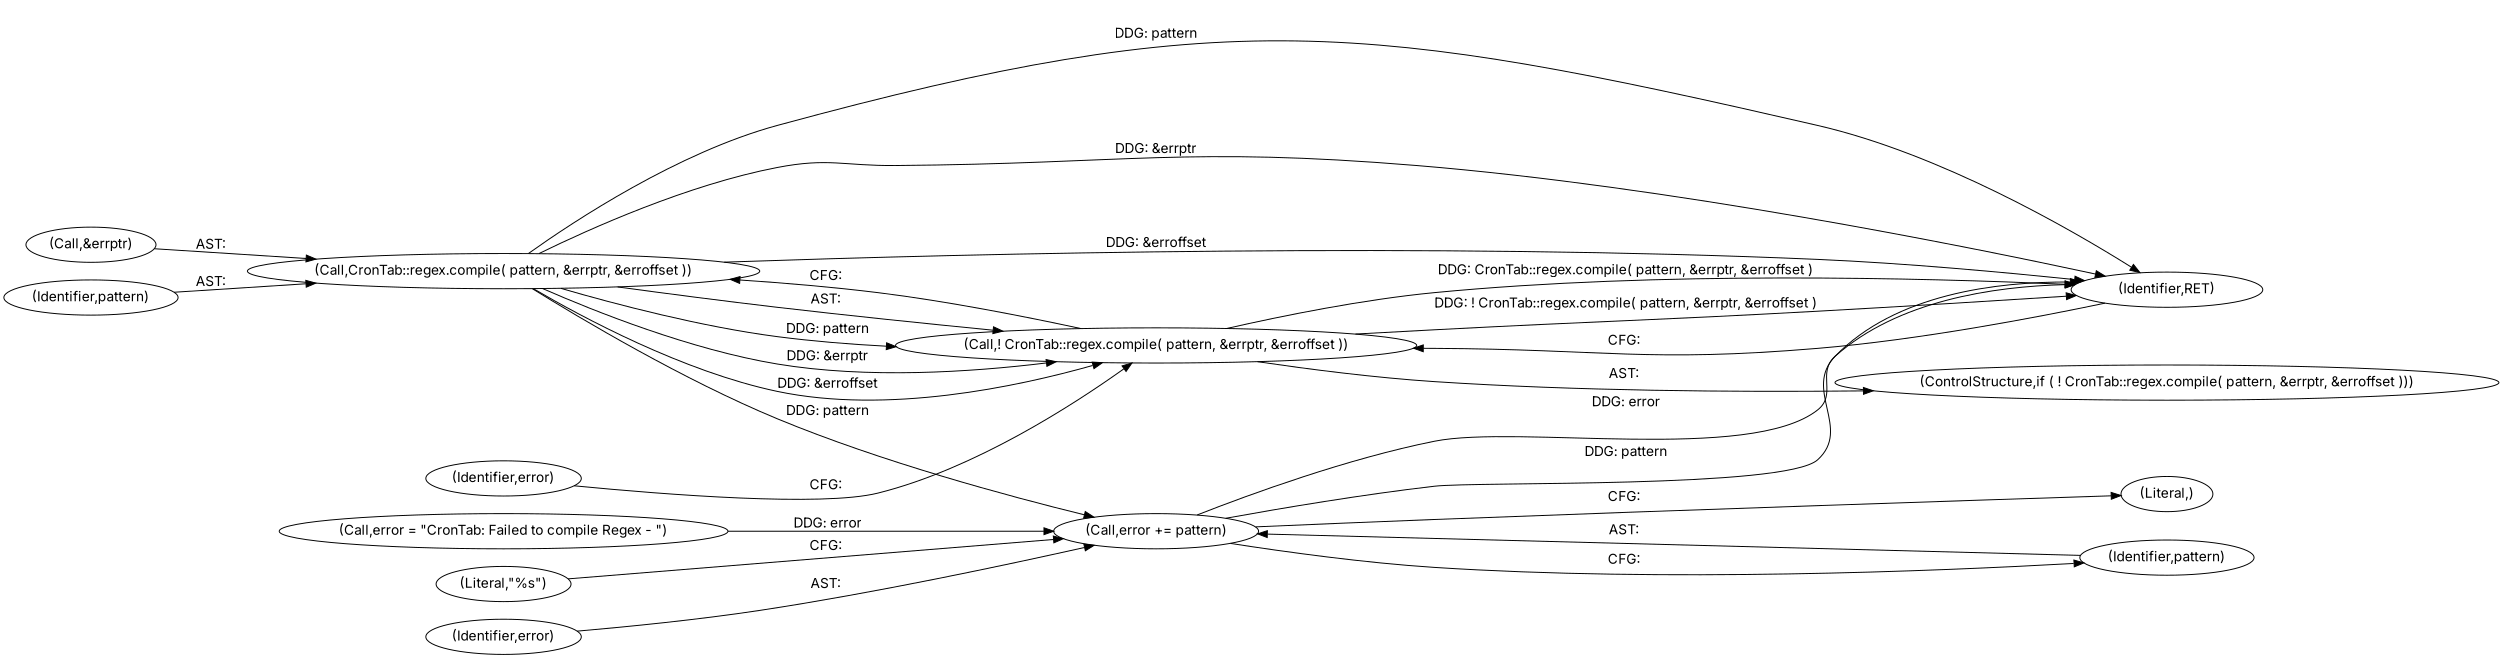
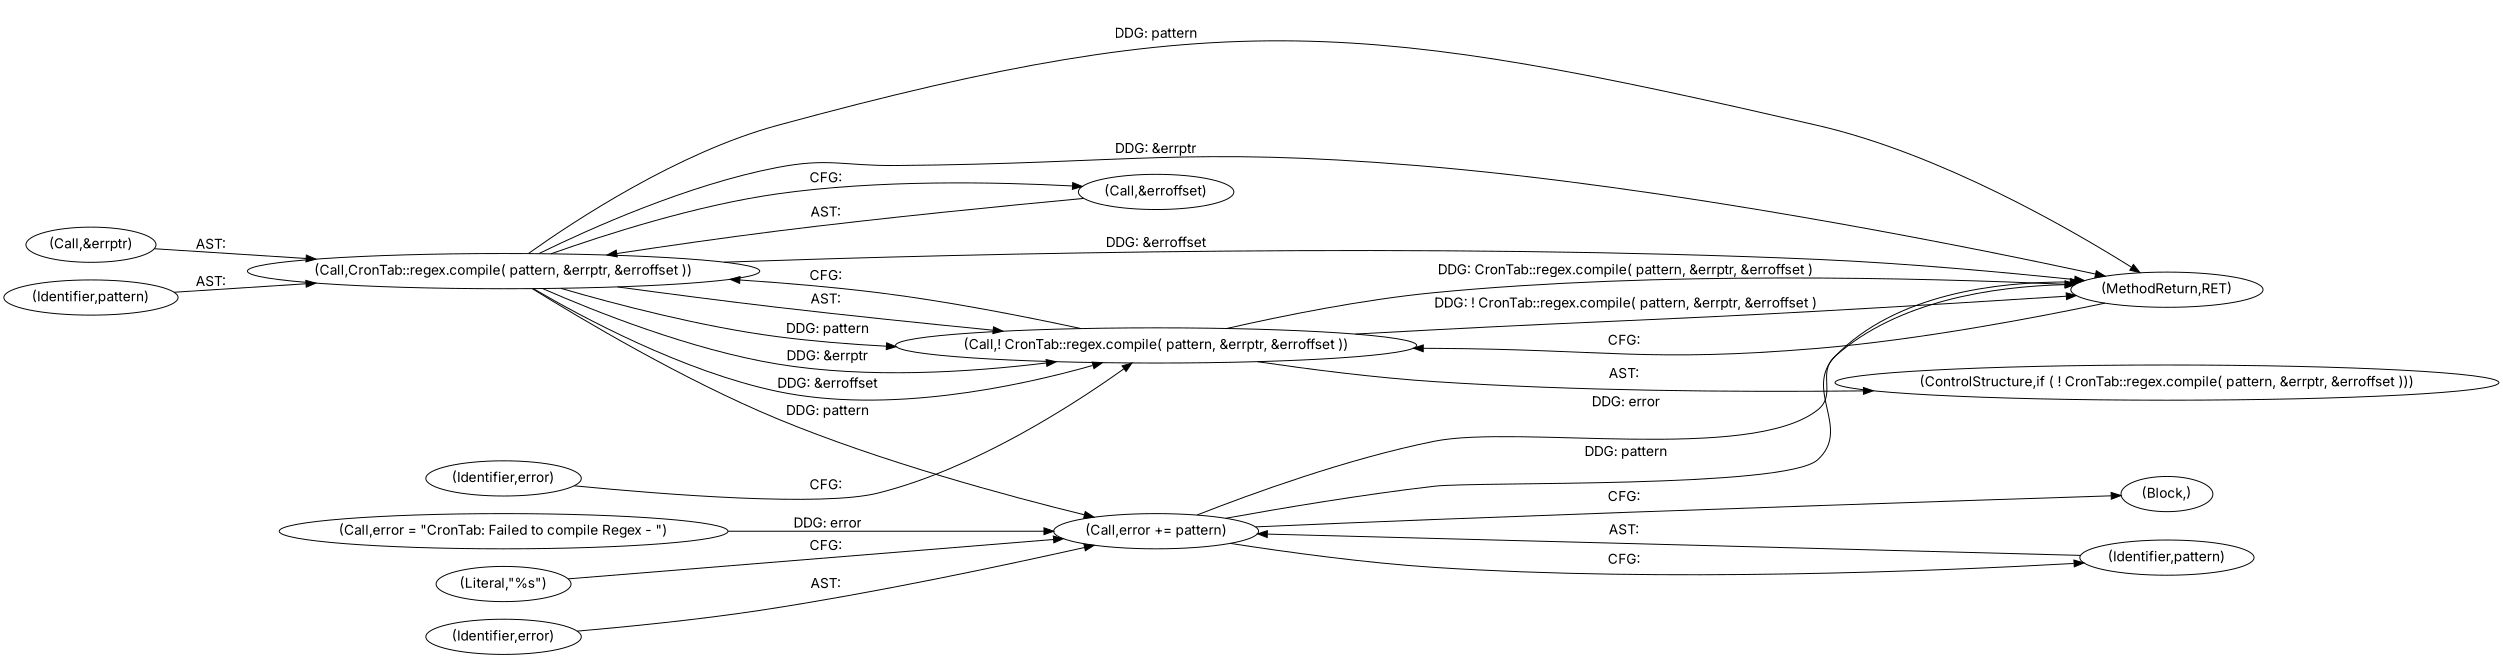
  digraph {
    fontname=Inter
    rankdir=LR
    node [fontname=Inter]
    edge [fontname=Inter]
    n1 [label="(Call,CronTab::regex.compile( pattern, &errptr, &erroffset ))"]
    n2 [label="(Call,! CronTab::regex.compile( pattern, &errptr, &erroffset ))"]
    n3 [label="(Call,error += pattern)"]
-   n4 [label="(Identifier,RET)"]
+   n4 [label="(MethodReturn,RET)"]
+   n5 [label="(Call,&erroffset)"]
    n6 [label="(ControlStructure,if ( ! CronTab::regex.compile( pattern, &errptr, &erroffset )))"]
    n7 [label="(Identifier,pattern)"]
-   n8 [label="(Literal,)"]
+   n8 [label="(Block,)"]
    n9 [label="(Call,&errptr)"]
    n10 [label="(Call,error = \"CronTab: Failed to compile Regex - \")"]
    n11 [label="(Identifier,pattern)"]
    n12 [label="(Identifier,error)"]
    n13 [label="(Literal,\"%s\")"]
    n14 [label="(Identifier,error)"]
    n1 -> n2 [label="AST: "]
    n1 -> n2 [label="DDG: pattern"]
    n1 -> n2 [label="DDG: &errptr"]
    n1 -> n2 [label="DDG: &erroffset"]
    n1 -> n3 [label="DDG: pattern"]
    n1 -> n4 [label="DDG: &erroffset"]
    n1 -> n4 [label="DDG: pattern"]
    n1 -> n4 [label="DDG: &errptr"]
+   n1 -> n5 [label="CFG: "]
    n2 -> n1 [label="CFG: "]
    n2 -> n4 [label="DDG: CronTab::regex.compile( pattern, &errptr, &erroffset )"]
    n2 -> n4 [label="DDG: ! CronTab::regex.compile( pattern, &errptr, &erroffset )"]
    n2 -> n6 [label="AST: "]
    n3 -> n4 [label="DDG: error"]
    n3 -> n4 [label="DDG: pattern"]
    n3 -> n7 [label="CFG: "]
    n3 -> n8 [label="CFG: "]
    n4 -> n2 [label="CFG: "]
+   n5 -> n1 [label="AST: "]
    n7 -> n3 [label="AST: "]
    n9 -> n1 [label="AST: "]
    n10 -> n3 [label="DDG: error"]
    n11 -> n1 [label="AST: "]
    n12 -> n2 [label="CFG: "]
    n13 -> n3 [label="CFG: "]
    n14 -> n3 [label="AST: "]
  }
